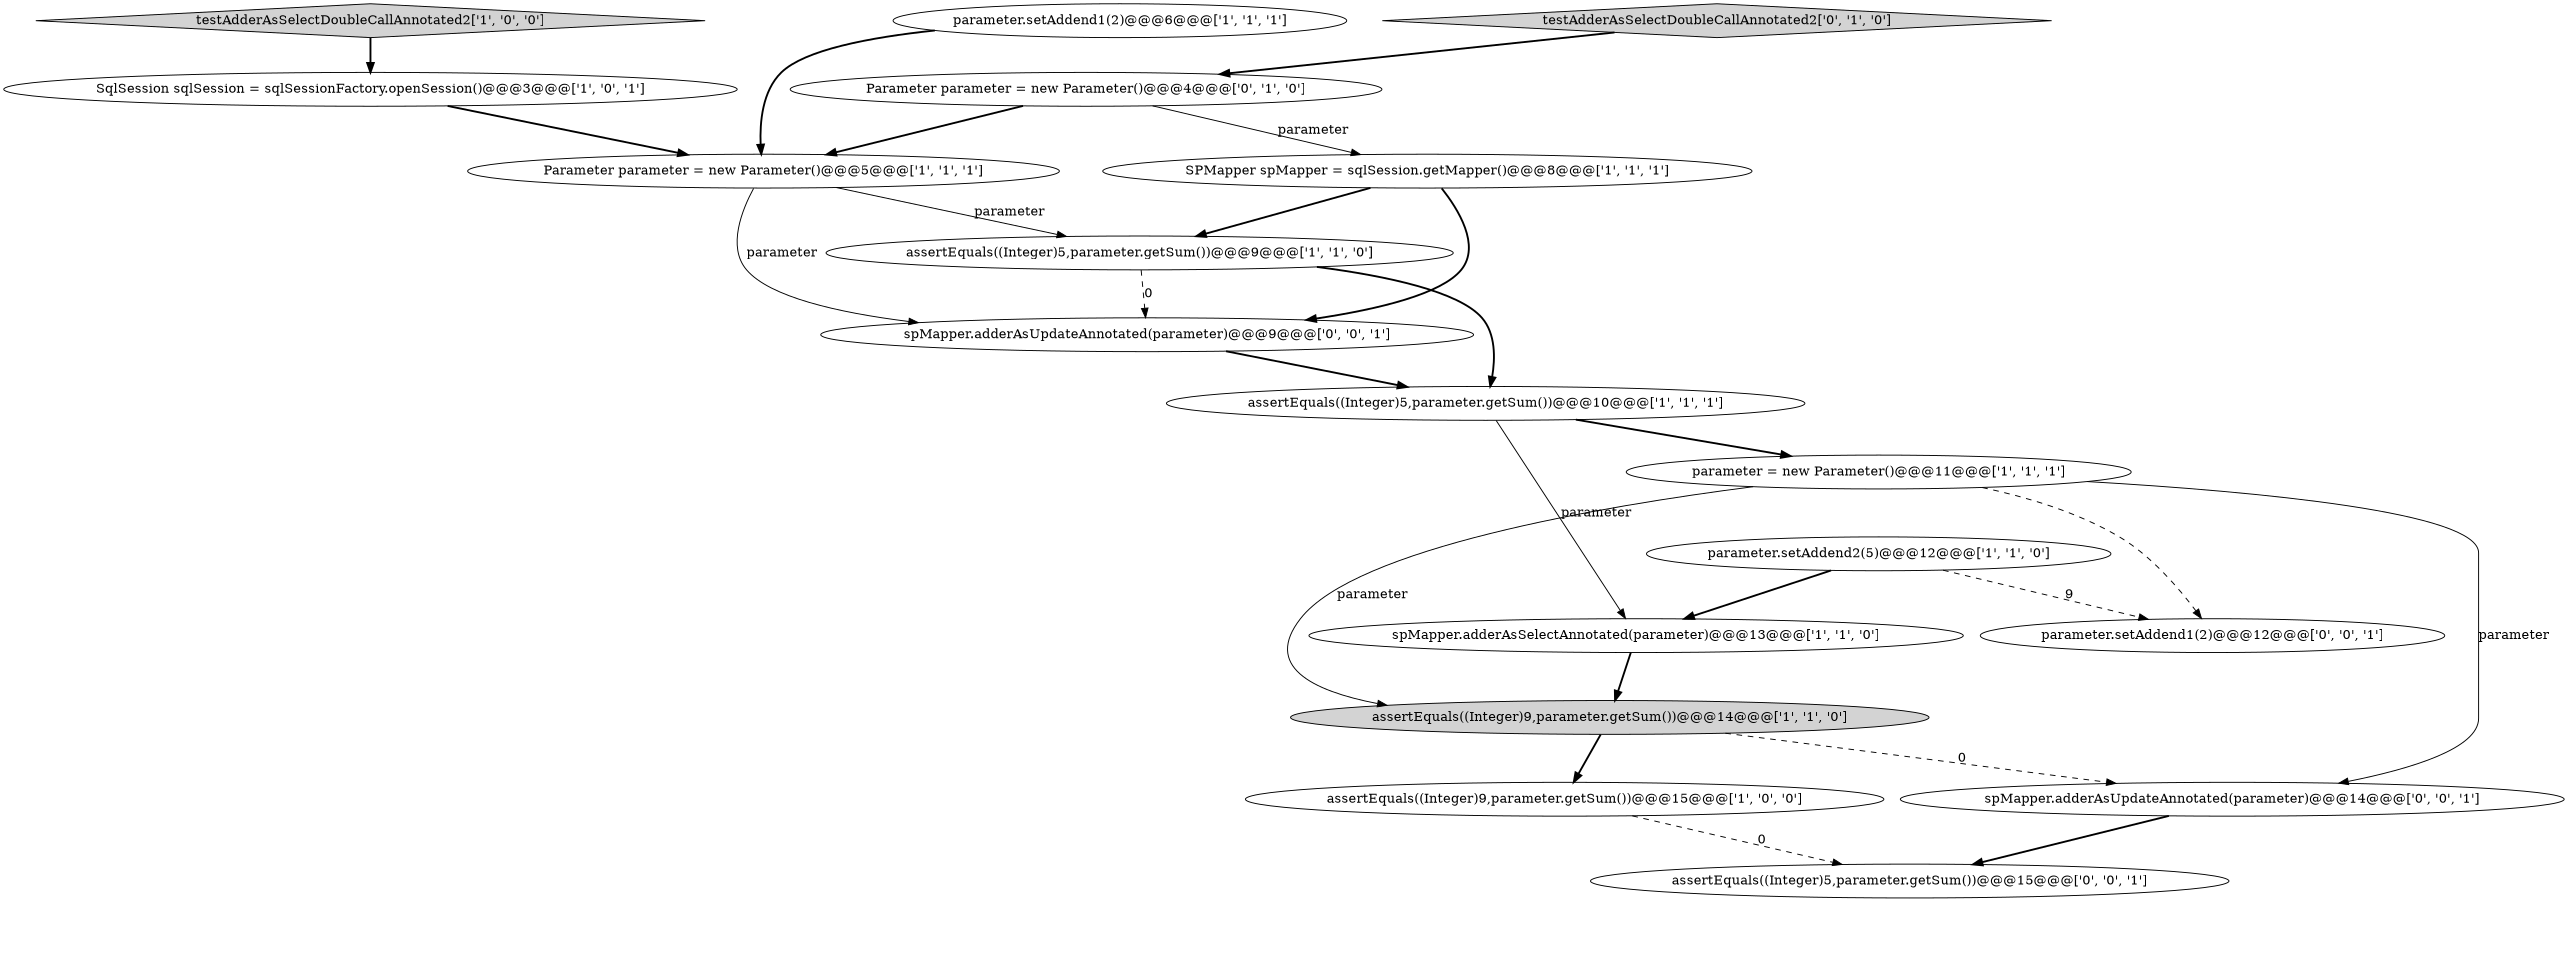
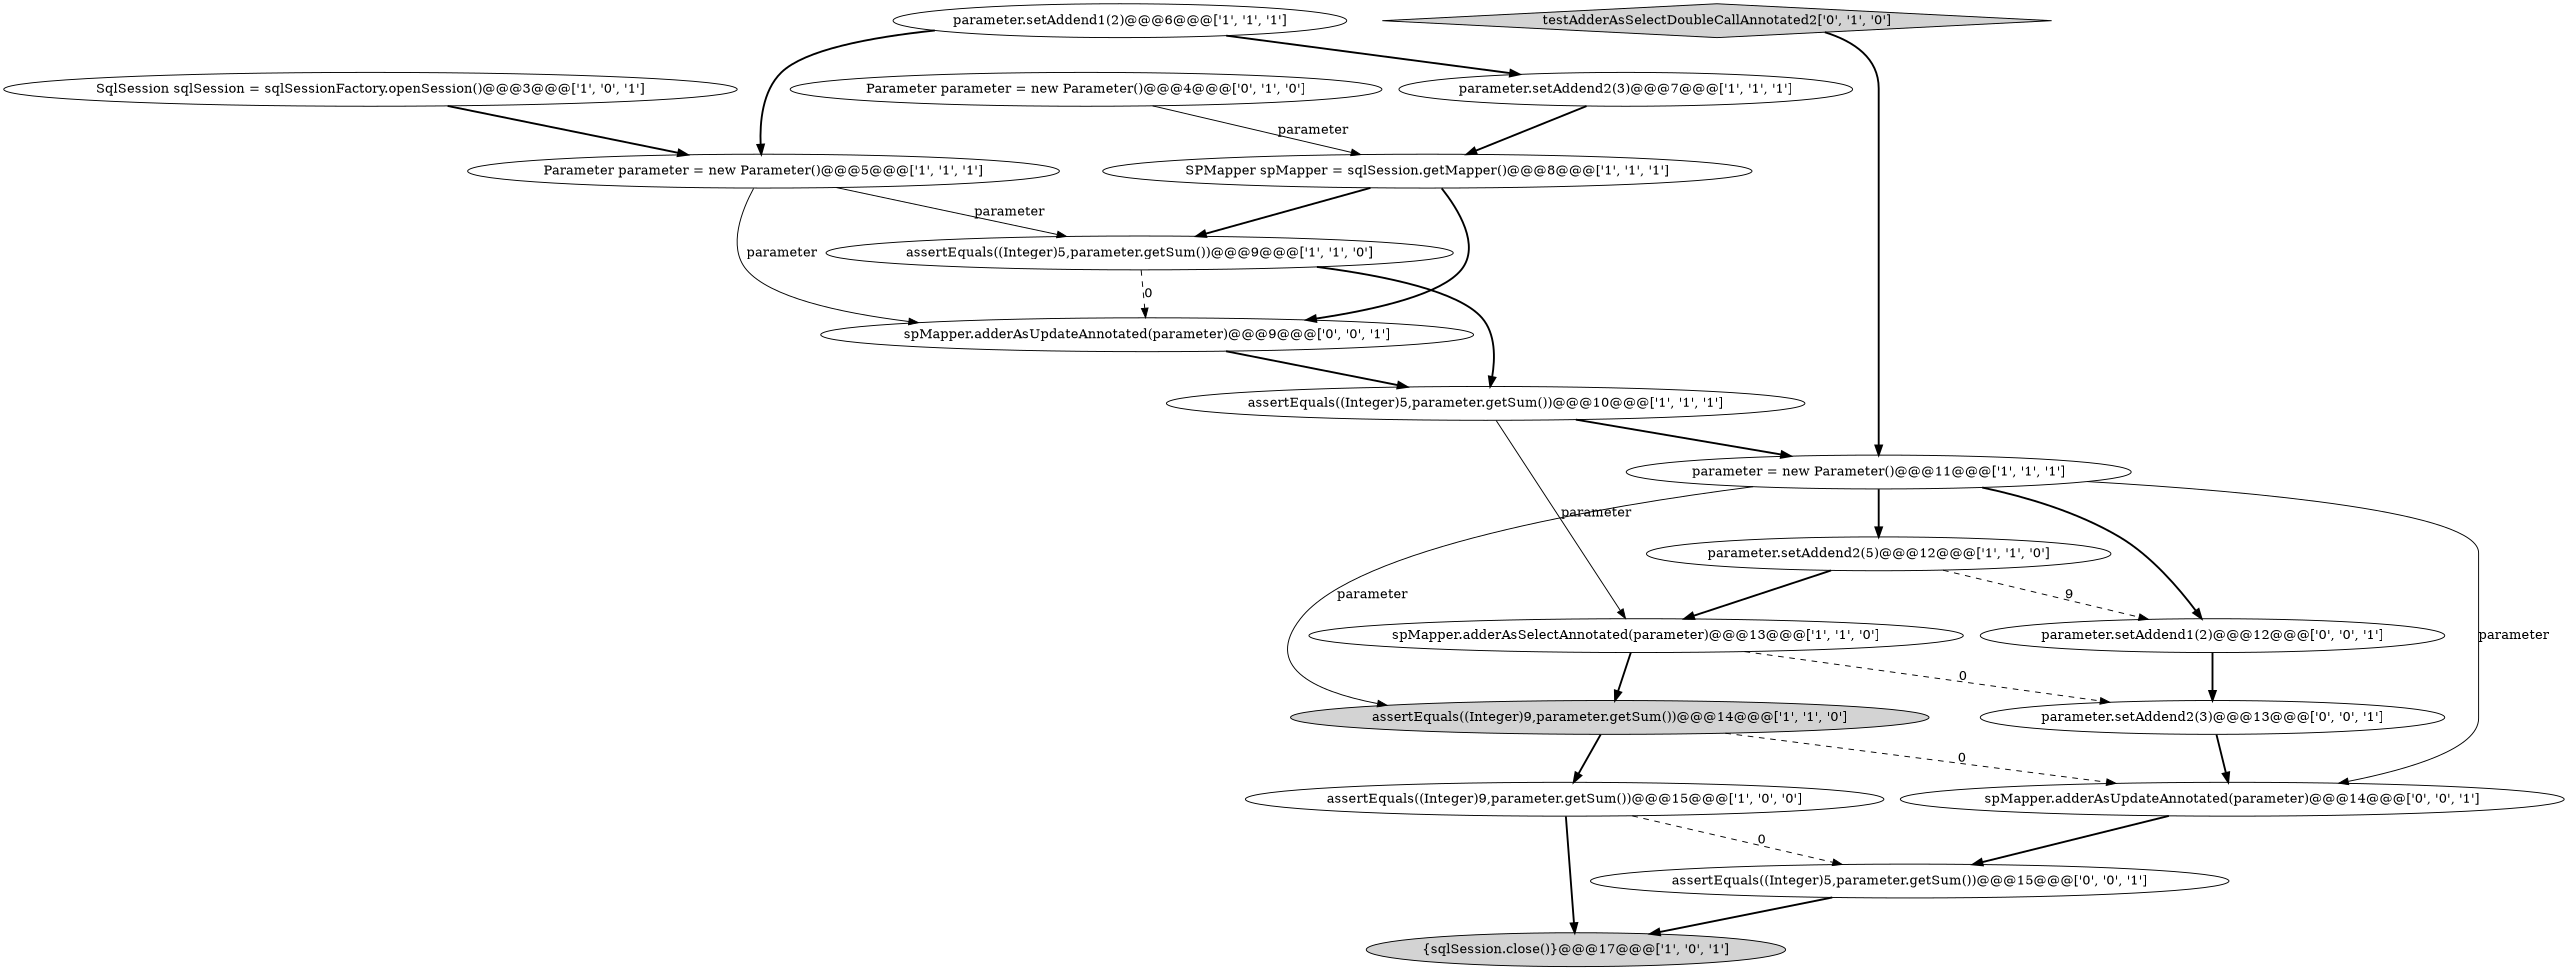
  digraph {
    node [fillcolor=white shape=ellipse style=filled]
    edge [style=bold]
    n1 [label="SPMapper spMapper = sqlSession.getMapper()@@@8@@@['1', '1', '1']"]
    n2 [label="assertEquals((Integer)5,parameter.getSum())@@@9@@@['1', '1', '0']"]
    n3 [label="spMapper.adderAsUpdateAnnotated(parameter)@@@9@@@['0', '0', '1']"]
    n4 [label="assertEquals((Integer)5,parameter.getSum())@@@10@@@['1', '1', '1']"]
    n5 [label="spMapper.adderAsSelectAnnotated(parameter)@@@13@@@['1', '1', '0']"]
    n6 [label="parameter = new Parameter()@@@11@@@['1', '1', '1']"]
+   n7 [label="parameter.setAddend2(3)@@@13@@@['0', '0', '1']"]
    n8 [label="spMapper.adderAsUpdateAnnotated(parameter)@@@14@@@['0', '0', '1']"]
    n9 [label="assertEquals((Integer)5,parameter.getSum())@@@15@@@['0', '0', '1']"]
+   n10 [fillcolor=lightgray label="{sqlSession.close()}@@@17@@@['1', '0', '1']"]
    n11 [label="Parameter parameter = new Parameter()@@@4@@@['0', '1', '0']"]
    n12 [label="Parameter parameter = new Parameter()@@@5@@@['1', '1', '1']"]
    n13 [fillcolor=lightgray label="testAdderAsSelectDoubleCallAnnotated2['0', '1', '0']" shape=diamond]
+   n14 [label="parameter.setAddend2(3)@@@7@@@['1', '1', '1']"]
    n15 [label="parameter.setAddend1(2)@@@6@@@['1', '1', '1']"]
    n16 [label="parameter.setAddend1(2)@@@12@@@['0', '0', '1']"]
    n17 [label="SqlSession sqlSession = sqlSessionFactory.openSession()@@@3@@@['1', '0', '1']"]
    n18 [label="assertEquals((Integer)9,parameter.getSum())@@@15@@@['1', '0', '0']"]
    n19 [fillcolor=lightgray label="assertEquals((Integer)9,parameter.getSum())@@@14@@@['1', '1', '0']"]
-   n20 [fillcolor=lightgray label="testAdderAsSelectDoubleCallAnnotated2['1', '0', '0']" shape=diamond]
    n21 [label="parameter.setAddend2(5)@@@12@@@['1', '1', '0']"]
    n1 -> n2
    n1 -> n3
    n2 -> n3 [label=0 style=dashed]
    n2 -> n4
    n3 -> n4
    n4 -> n5 [label=parameter style=solid]
    n4 -> n6
+   n5 -> n7 [label=0 style=dashed]
    n5 -> n19
    n6 -> n8 [label=parameter style=solid]
-   n6 -> n16 [style=dashed]
+   n6 -> n16
    n6 -> n19 [label=parameter style=solid]
+   n6 -> n21
+   n7 -> n8
    n8 -> n9
+   n9 -> n10
    n11 -> n1 [label=parameter style=solid]
-   n11 -> n12
    n12 -> n2 [label=parameter style=solid]
    n12 -> n3 [label=parameter style=solid]
-   n13 -> n11
+   n13 -> n6
+   n14 -> n1
    n15 -> n12
+   n15 -> n14
+   n16 -> n7
    n17 -> n12
    n18 -> n9 [label=0 style=dashed]
+   n18 -> n10
    n19 -> n8 [label=0 style=dashed]
    n19 -> n18
-   n20 -> n17
    n21 -> n5
    n21 -> n16 [label=9 style=dashed]
  }
